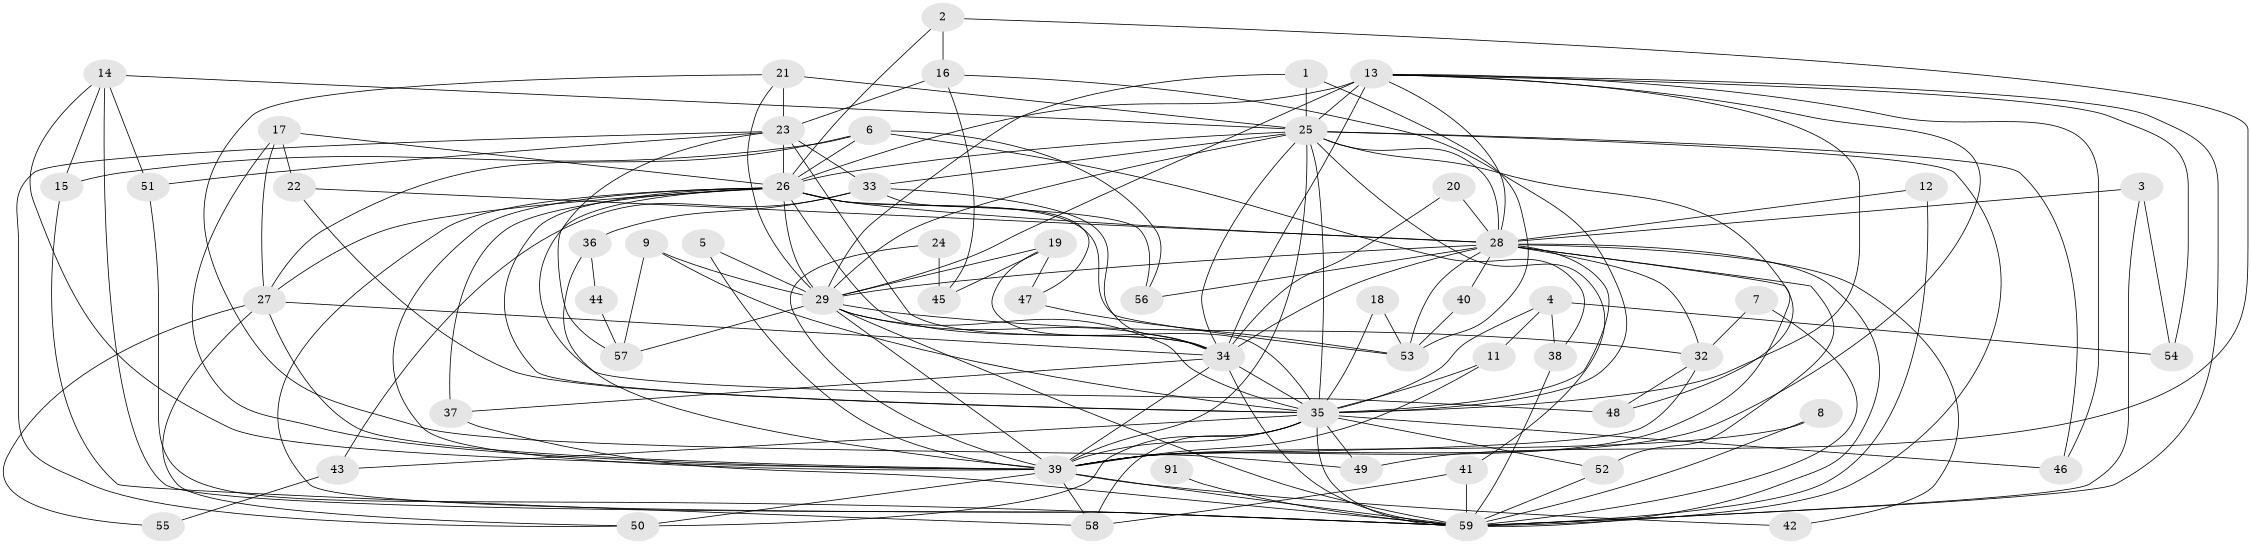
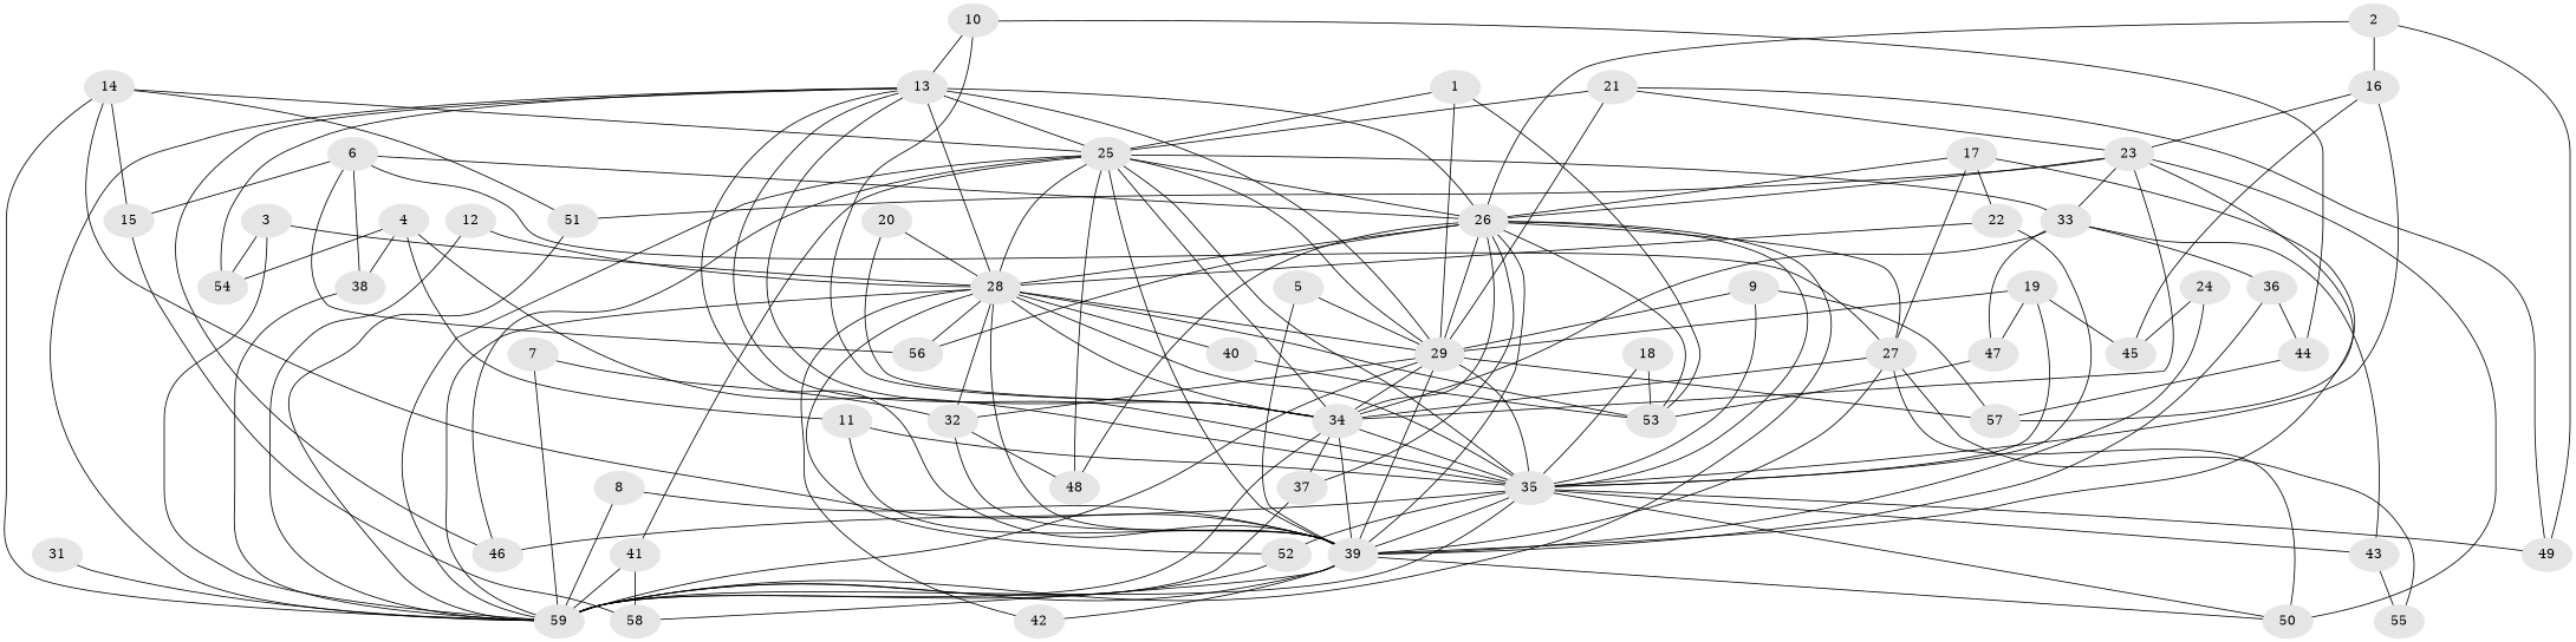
  graph {
    node [color=gray90 style=filled]
    edge [weight=1.0]
    1
    25
    29
    53
    26
    28
    59
    35
    39
    34
    46
    33
    41
    48
    32
    57
    2
    16
    49
    23
    45
    27
    56
    37
    3
    54
    40
    42
    52
    4
    11
    38
    58
    50
    43
    5
    6
    15
    55
    7
    8
    9
+   10
    13
    44
    12
    14
    51
    17
    22
    18
    19
    47
    20
    21
    36
    24
-   31 [label=91]
+   31
    1 -- 25
    1 -- 29
    1 -- 53
    25 -- 29 [weight=2.0]
    25 -- 26 [weight=2.0]
    25 -- 28 [weight=3.0]
    25 -- 59 [weight=2.0]
    25 -- 35 [weight=2.0]
    25 -- 39 [weight=4.0]
    25 -- 34 [weight=2.0]
    25 -- 46
    25 -- 33
    25 -- 41
    25 -- 48
    29 -- 59
    29 -- 35 [weight=2.0]
    29 -- 39 [weight=2.0]
    29 -- 34 [weight=2.0]
    29 -- 32
    29 -- 57
    26 -- 29
    26 -- 53
    26 -- 28
    26 -- 59
    26 -- 35
    26 -- 39
    26 -- 34
    26 -- 48 [weight=2.0]
    26 -- 27
    26 -- 56
    26 -- 37
    28 -- 29
    28 -- 53 [weight=2.0]
    28 -- 59
    28 -- 35
    28 -- 39
    28 -- 34 [weight=2.0]
    28 -- 32 [weight=2.0]
    28 -- 56
    28 -- 40
    28 -- 42
    28 -- 52
    35 -- 59
    35 -- 39
    35 -- 46 [weight=2.0]
    35 -- 49
    35 -- 52
-   35 -- 58
    35 -- 50
    35 -- 43
    39 -- 59
    39 -- 42
    39 -- 58
    39 -- 50
    34 -- 59 [weight=2.0]
    34 -- 35 [weight=4.0]
    34 -- 39 [weight=3.0]
    34 -- 37
    33 -- 34
    33 -- 43
    33 -- 47
    33 -- 36
    41 -- 59 [weight=2.0]
    41 -- 58
    32 -- 39
    32 -- 48
    2 -- 26
    2 -- 16
    2 -- 49
    16 -- 35
    16 -- 23
    16 -- 45
    23 -- 26
    23 -- 34
    23 -- 33
    23 -- 57
    23 -- 50
    23 -- 51
    27 -- 39
    27 -- 34
    27 -- 50
    27 -- 55
    37 -- 59
    3 -- 28
    3 -- 59
    3 -- 54
    40 -- 53
    52 -- 59
    4 -- 35
    4 -- 54
    4 -- 11
    4 -- 38
    11 -- 35
    11 -- 39 [weight=2.0]
    38 -- 59
    43 -- 55
    5 -- 29
    5 -- 39
    6 -- 26
    6 -- 27
    6 -- 56
    6 -- 38
    6 -- 15
    15 -- 58
    7 -- 59
    7 -- 32
    8 -- 59
    8 -- 39
    9 -- 29
    9 -- 35 [weight=2.0]
    9 -- 57
+   10 -- 34
+   10 -- 13
+   10 -- 44
    13 -- 25 [weight=3.0]
    13 -- 29 [weight=2.0]
    13 -- 26 [weight=2.0]
    13 -- 28
    13 -- 59
    13 -- 35
    13 -- 39
    13 -- 34
    13 -- 46
    13 -- 54
    44 -- 57
    12 -- 28
    12 -- 59
    14 -- 25
    14 -- 59
    14 -- 39
    14 -- 15
    14 -- 51
    51 -- 59
    17 -- 26
    17 -- 39
    17 -- 27
    17 -- 22
    22 -- 28
    22 -- 35
    18 -- 53
    18 -- 35
    19 -- 29 [weight=2.0]
    19 -- 35 [weight=2.0]
    19 -- 45
    19 -- 47
    47 -- 53
    20 -- 28
    20 -- 34 [weight=2.0]
    21 -- 25 [weight=2.0]
    21 -- 29
    21 -- 49
    21 -- 23
    36 -- 39
    36 -- 44
    24 -- 39 [weight=2.0]
    24 -- 45
    31 -- 59
  }
